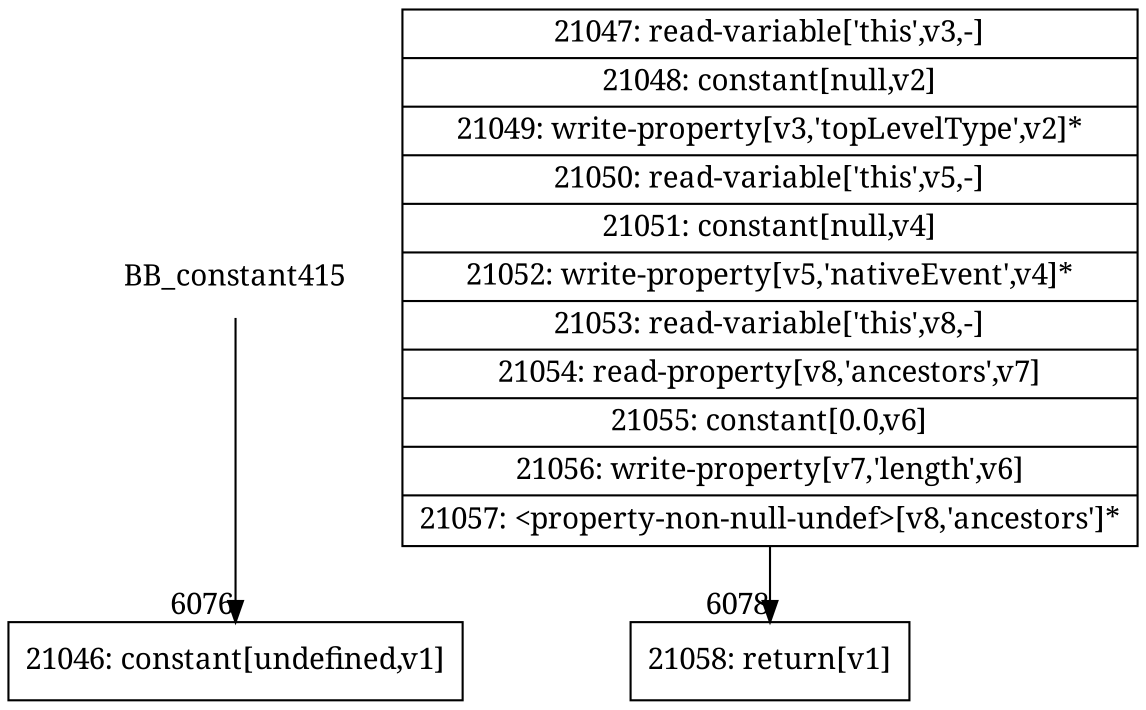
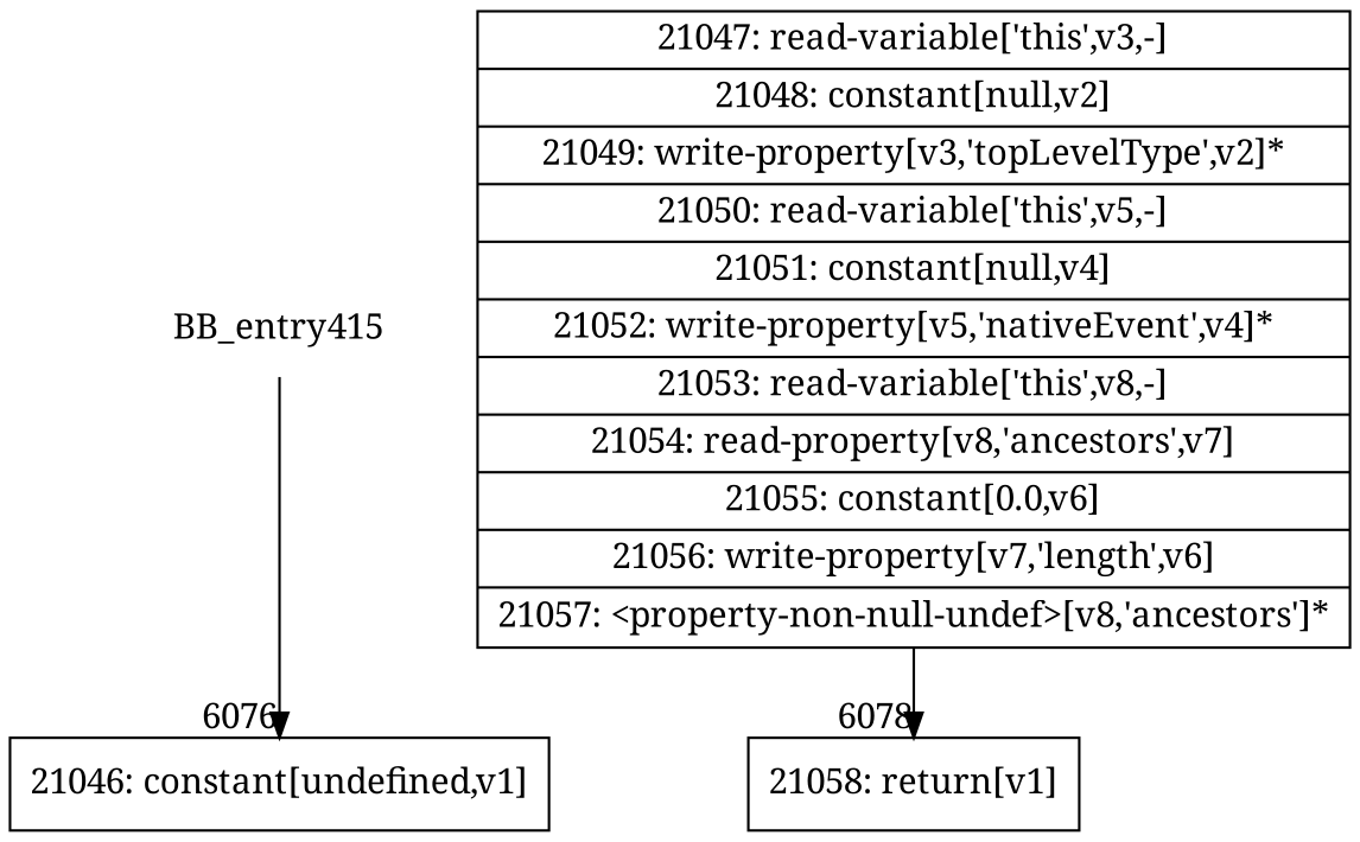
  digraph {
    fontname="Noto Serif"
    rankdir=TD
    node [fontname="Noto Serif" shape=record]
    edge [fontname="Noto Serif" headport=n tailport=s]
-   BB_entry415 [shape=none label=BB_constant415]
+   BB_entry415 [shape=none]
    n2 [label="{21046: constant[undefined,v1]}"]
    n3 [label="{21047: read-variable['this',v3,-]|21048: constant[null,v2]|21049: write-property[v3,'topLevelType',v2]*|21050: read-variable['this',v5,-]|21051: constant[null,v4]|21052: write-property[v5,'nativeEvent',v4]*|21053: read-variable['this',v8,-]|21054: read-property[v8,'ancestors',v7]|21055: constant[0.0,v6]|21056: write-property[v7,'length',v6]|21057: \<property-non-null-undef\>[v8,'ancestors']*}"]
    n4 [label="{21058: return[v1]}"]
    BB_entry415 -> n2 [headlabel="    6076"]
    n3 -> n4 [headlabel="      6078"]
  }
